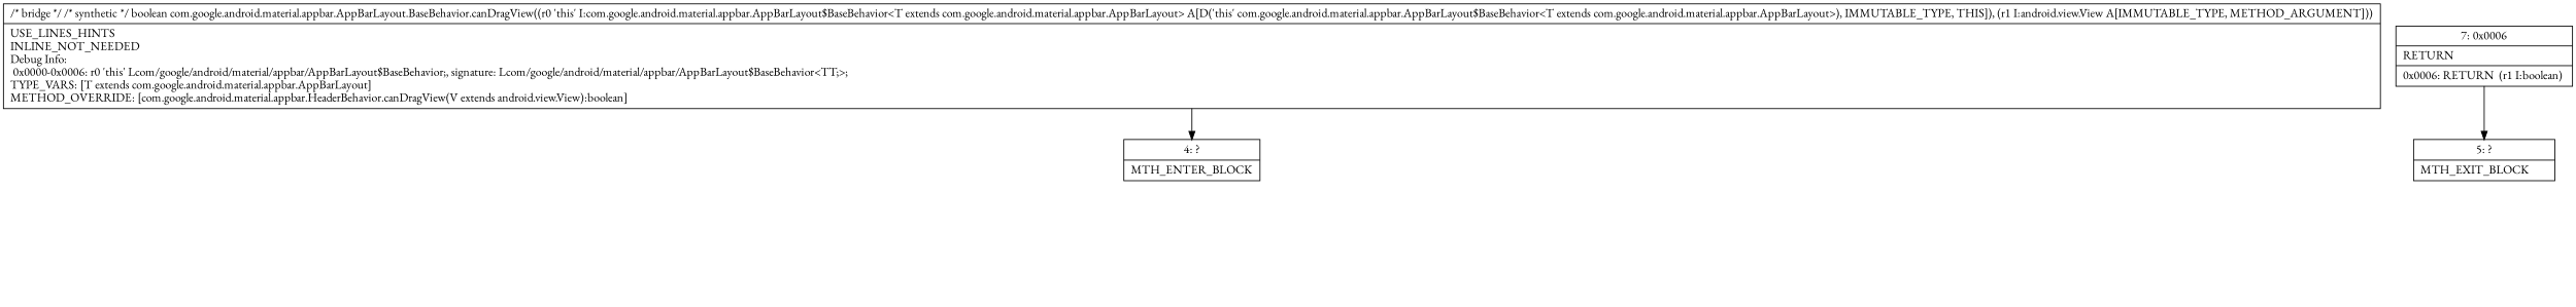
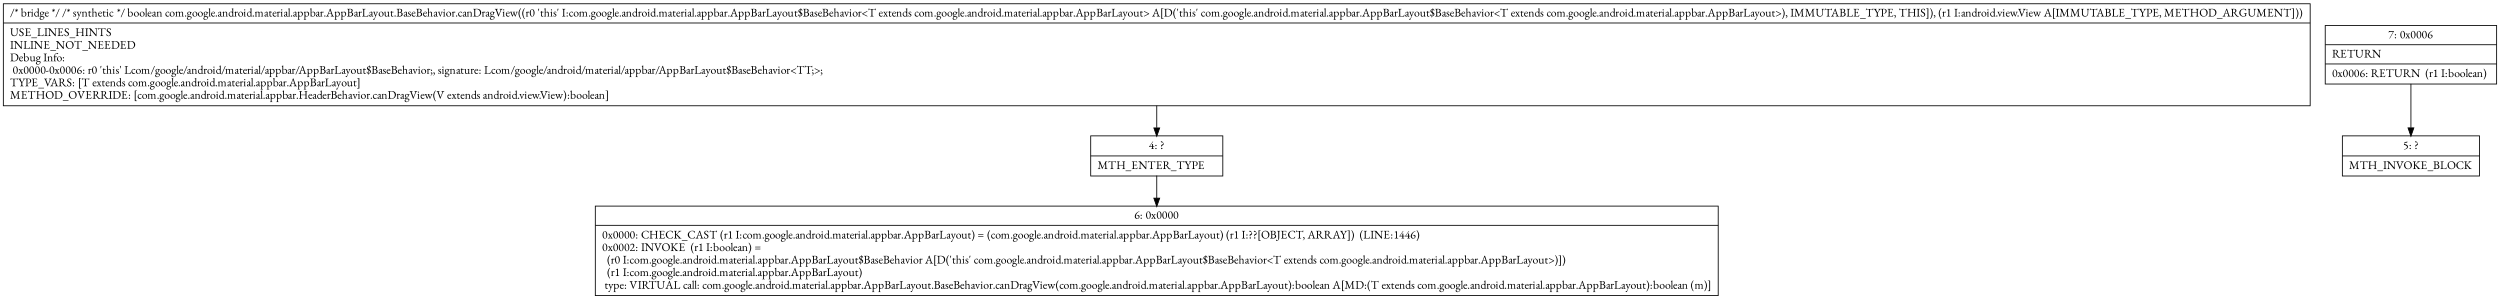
  digraph {
    fontname="EB Garamond"
    node [fontname="EB Garamond" shape=record]
    edge [fontname="EB Garamond"]
-   n1 [label="{4\:\ ?|MTH_ENTER_BLOCK\l}"]
+   n1 [label="{4\:\ ?|MTH_ENTER_TYPE\l}"]
+   n2 [label="{6\:\ 0x0000|0x0000: CHECK_CAST (r1 I:com.google.android.material.appbar.AppBarLayout) = (com.google.android.material.appbar.AppBarLayout) (r1 I:??[OBJECT, ARRAY])  (LINE:1446)\l0x0002: INVOKE  (r1 I:boolean) = \l  (r0 I:com.google.android.material.appbar.AppBarLayout$BaseBehavior A[D('this' com.google.android.material.appbar.AppBarLayout$BaseBehavior\<T extends com.google.android.material.appbar.AppBarLayout\>)])\l  (r1 I:com.google.android.material.appbar.AppBarLayout)\l type: VIRTUAL call: com.google.android.material.appbar.AppBarLayout.BaseBehavior.canDragView(com.google.android.material.appbar.AppBarLayout):boolean A[MD:(T extends com.google.android.material.appbar.AppBarLayout):boolean (m)]\l}"]
    n3 [label="{7\:\ 0x0006|RETURN\l|0x0006: RETURN  (r1 I:boolean) \l}"]
-   n4 [label="{5\:\ ?|MTH_EXIT_BLOCK\l}"]
+   n4 [label="{5\:\ ?|MTH_INVOKE_BLOCK\l}"]
    n5 [label="{\/* bridge *\/ \/* synthetic *\/ boolean com.google.android.material.appbar.AppBarLayout.BaseBehavior.canDragView((r0 'this' I:com.google.android.material.appbar.AppBarLayout$BaseBehavior\<T extends com.google.android.material.appbar.AppBarLayout\> A[D('this' com.google.android.material.appbar.AppBarLayout$BaseBehavior\<T extends com.google.android.material.appbar.AppBarLayout\>), IMMUTABLE_TYPE, THIS]), (r1 I:android.view.View A[IMMUTABLE_TYPE, METHOD_ARGUMENT]))  | USE_LINES_HINTS\lINLINE_NOT_NEEDED\lDebug Info:\l  0x0000\-0x0006: r0 'this' Lcom\/google\/android\/material\/appbar\/AppBarLayout$BaseBehavior;, signature: Lcom\/google\/android\/material\/appbar\/AppBarLayout$BaseBehavior\<TT;\>;\lTYPE_VARS: [T extends com.google.android.material.appbar.AppBarLayout]\lMETHOD_OVERRIDE: [com.google.android.material.appbar.HeaderBehavior.canDragView(V extends android.view.View):boolean]\l}"]
+   n1 -> n2
    n3 -> n4
    n5 -> n1
  }
